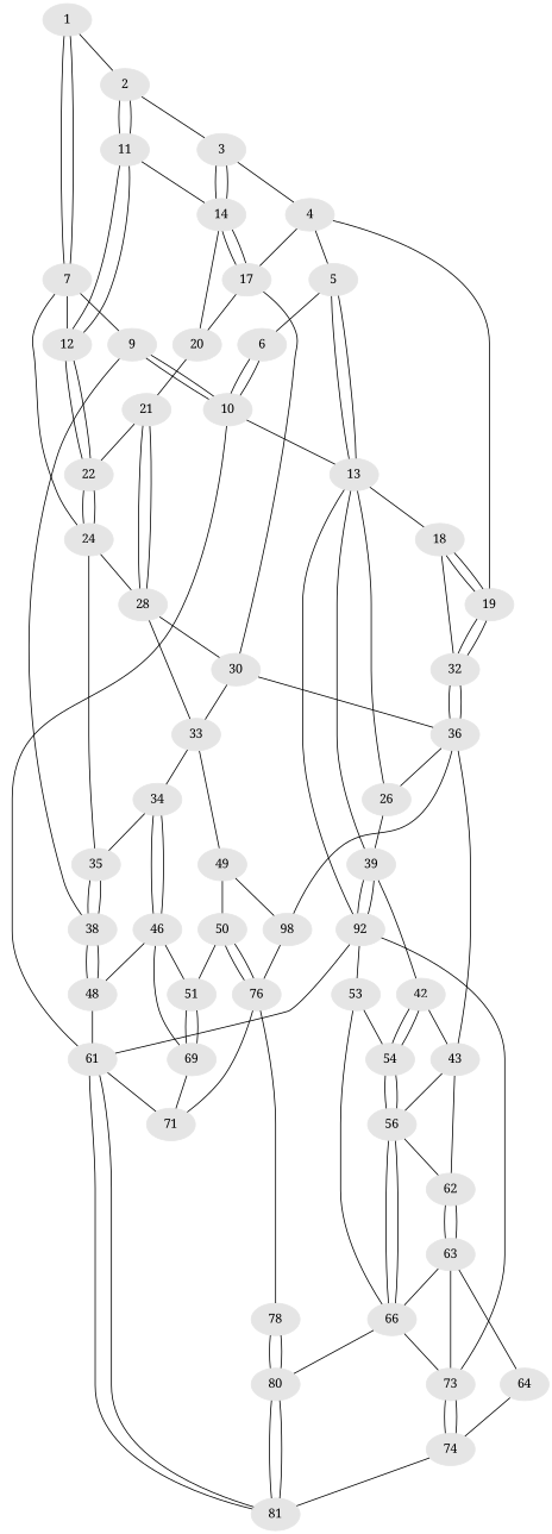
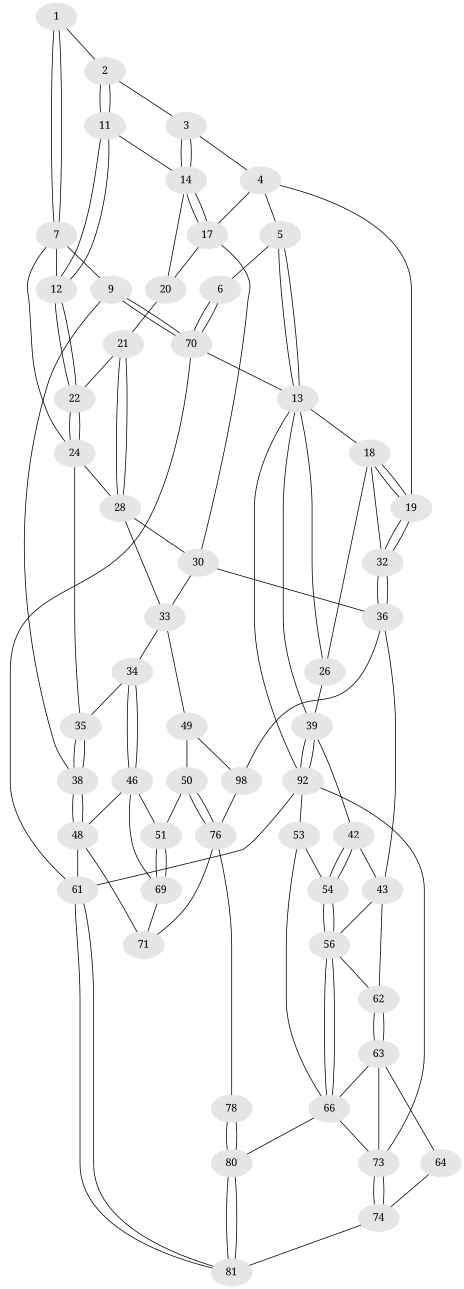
  graph {
    fontname="Noto Serif"
    node [color=gray90 fontname="Noto Serif" style=filled]
    edge [fontname="Noto Serif"]
    1
    2
    7 [super="+8"]
    3
    11
    9
    12
    24 [super="+25"]
    4 [super="+16"]
    14 [super="+15"]
    5
    17 [super="+23"]
    19
    20
    6
    13 [super="+27"]
    30 [super="+37"]
    32
-   10
+   10 [label=70]
    18
    26 [super="+31"]
    39 [super="+40"]
    n23 [label=92 super="+55"]
    61
    38
    22
    28 [super="+29"]
    35
    48 [super="+60"]
    81
    42
    53
    73 [super="+76"]
    21
    33 [super="+41"]
    36 [super="+45"]
    34
    49
    43 [super="+44"]
    n40 [label=98 super="+59"]
    46 [super="+47"]
    50
    51
    69
    56 [super="+57"]
    62
    n47 [label=76 super="+72"]
    71 [super="+79"]
    54
    66 [super="+68"]
    63 [super="+67"]
    78
    74
    80
    64 [super="+75"]
    1 -- 2
    1 -- 7
    1 -- 7
    2 -- 3
    2 -- 11
    2 -- 11
    7 -- 9
    7 -- 12
    7 -- 24
    3 -- 4
    3 -- 14
    3 -- 14
    11 -- 12
    11 -- 12
    11 -- 14
    9 -- 10
    9 -- 10
    9 -- 38
    12 -- 22
    12 -- 22
    24 -- 28
    24 -- 35
    4 -- 5
    4 -- 17
    4 -- 19
    14 -- 17
    14 -- 17
    14 -- 20
    5 -- 6
    5 -- 13
    5 -- 13
    17 -- 20
    17 -- 30
    19 -- 32
    19 -- 32
    20 -- 21
    6 -- 10
    6 -- 10
    13 -- 18
    13 -- 26
    13 -- 39
    13 -- n23
    30 -- 33
    30 -- 36
    32 -- 36
    32 -- 36
    10 -- 13
    10 -- 61
    18 -- 19
    18 -- 19
    18 -- 32
-   36 -- 26
+   18 -- 26
    26 -- 39
    39 -- n23
    39 -- n23
    39 -- 42
    n23 -- 61
    n23 -- 53
    n23 -- 73
    61 -- 81
    61 -- 81
    38 -- 48
    38 -- 48
    22 -- 24
    22 -- 24
    28 -- 30
    28 -- 33
    35 -- 38
    35 -- 38
    48 -- 61
-   61 -- 71
+   48 -- 71
    42 -- 43
    42 -- 54
    42 -- 54
    53 -- 54
    53 -- 66
    73 -- 74
    73 -- 74
    21 -- 22
    21 -- 28
    21 -- 28
    33 -- 34
    33 -- 49
    36 -- 43
    36 -- n40
    34 -- 35
    34 -- 46
    34 -- 46
    49 -- n40
    49 -- 50
    43 -- 56
    43 -- 62
    n40 -- n47
    46 -- 48
    46 -- 51
    46 -- 69
    50 -- 51
    50 -- n47
    50 -- n47
    51 -- 69
    51 -- 69
    69 -- 71
    56 -- 62
    56 -- 66
    56 -- 66
    62 -- 63
    62 -- 63
    n47 -- 71
    n47 -- 78
    54 -- 56
    54 -- 56
    66 -- 73
    66 -- 80
    63 -- 73
    63 -- 66
    63 -- 64
    78 -- 80
    78 -- 80
    74 -- 81
    80 -- 81
    80 -- 81
    64 -- 74
  }
